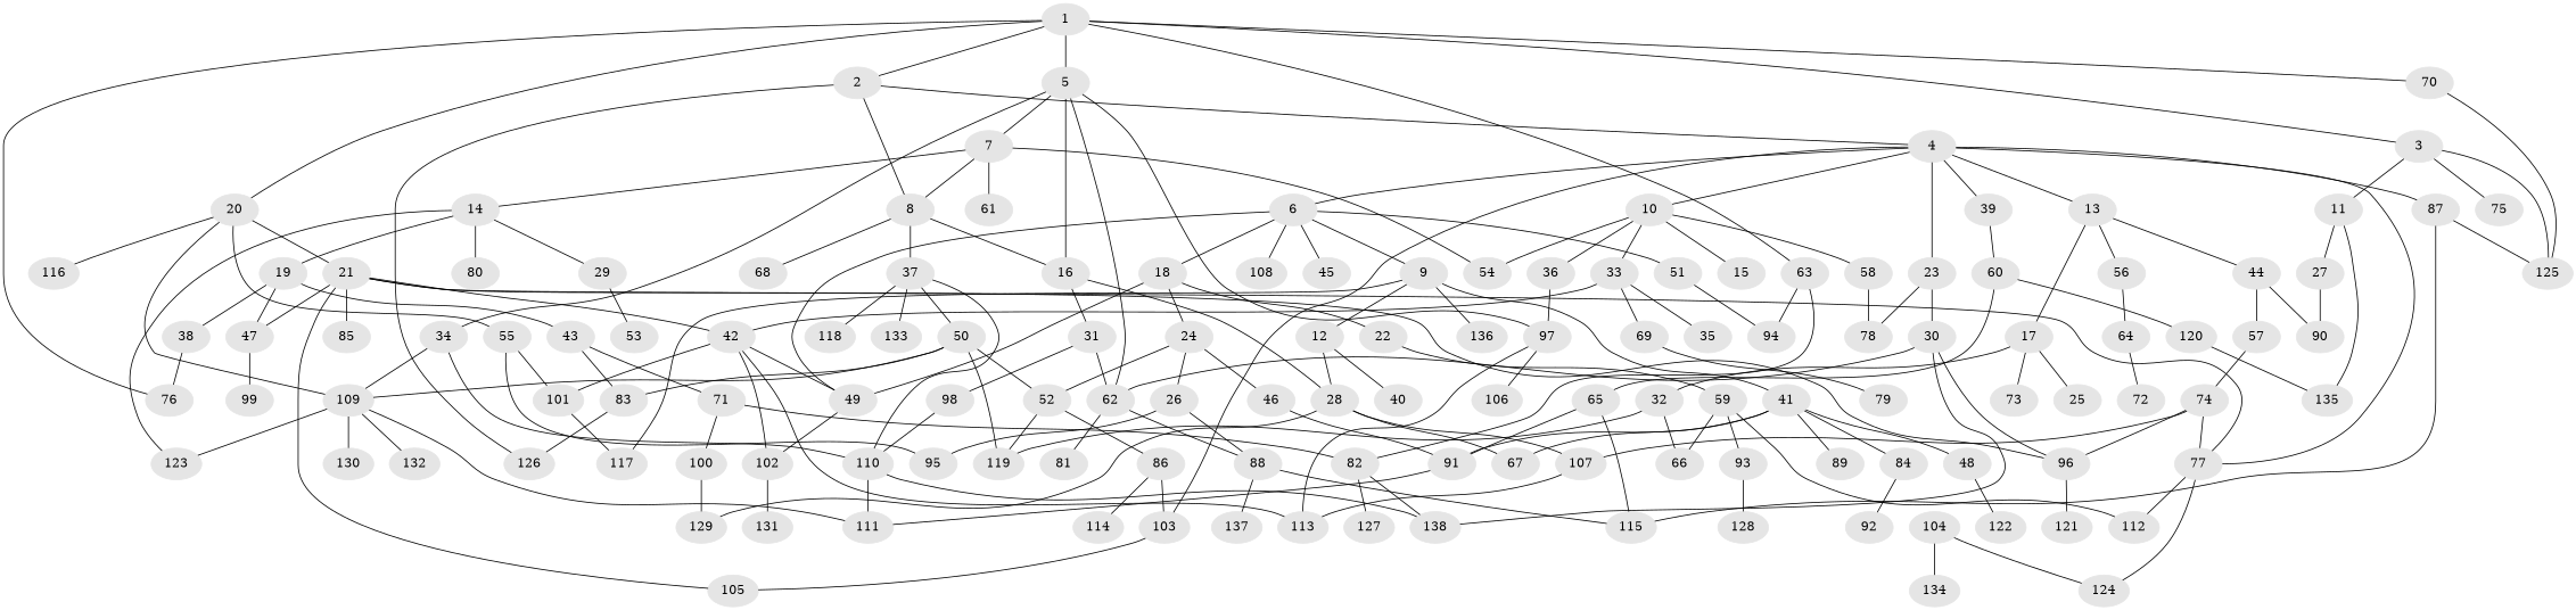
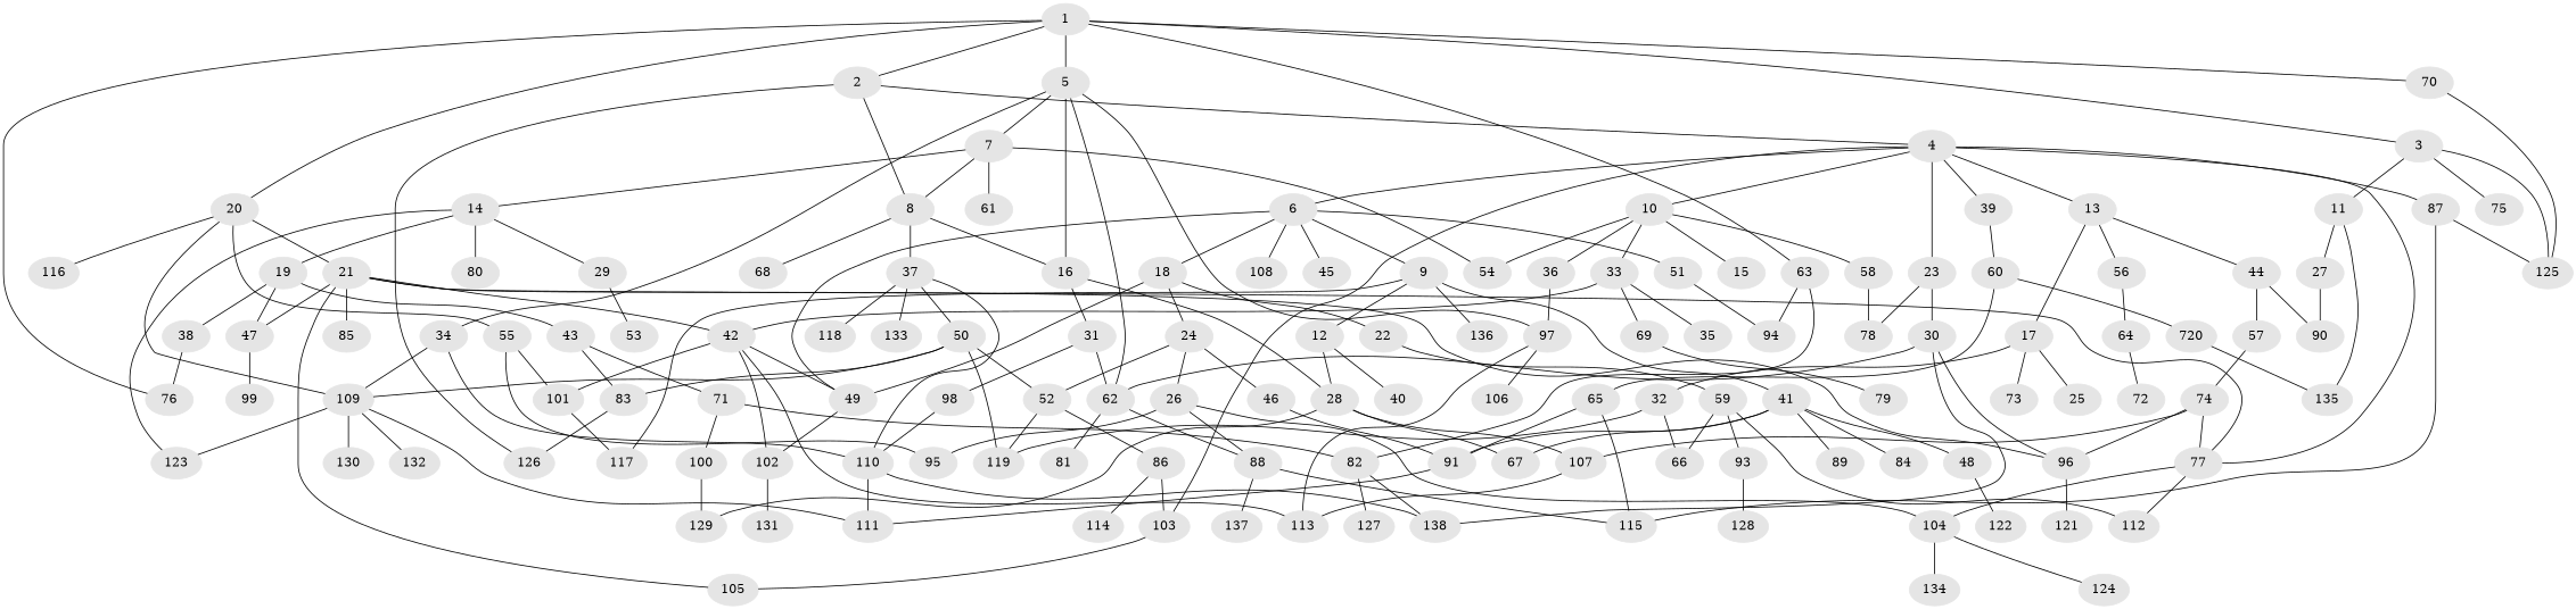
  graph {
    node [color=gray90 style=filled]
    1
    2
    3
    5
    20
    63
    70
    76
    4
    8
    126
    11
    75
    125
    7
    16
    34
    62
    97
    21
    55
    109
    116
    94
    82
    6
    10
    13
    23
    39
    77
    87
    103
    37
    68
    27
    135
    9
    18
    45
    49
    51
    108
    54
    15
    33
    36
    58
    17
    44
    56
    30
    78
    60
    104
    112
    115
    105
    14
    61
    28
    31
    110
    88
    81
    113
    106
    12
    41
    117
    136
    22
    24
    102
    19
    29
    80
    123
    50
    118
    133
    40
    67
    48
    84
    89
    91
    42
    35
    69
    90
    107
    129
    25
    32
    73
    57
    64
    38
    43
    47
    53
    98
    66
    119
    59
    26
    46
    52
    71
    83
    99
    85
    96
    95
    101
    111
    130
    132
    121
    93
    138
    86
    137
    124
    134
    79
    65
-   120
+   120 [label=720]
    122
-   92
    131
    100
    74
    114
    72
    128
    127
    1 -- 2
    1 -- 3
    1 -- 5
    1 -- 20
    1 -- 63
    1 -- 70
    1 -- 76
    2 -- 4
    2 -- 8
    2 -- 126
    3 -- 11
    3 -- 75
    3 -- 125
    5 -- 7
    5 -- 16
    5 -- 34
    5 -- 62
    5 -- 97
    20 -- 21
    20 -- 55
    20 -- 109
    20 -- 116
    63 -- 94
    63 -- 82
    70 -- 125
    4 -- 6
    4 -- 10
    4 -- 13
    4 -- 23
    4 -- 39
    4 -- 77
    4 -- 87
    4 -- 103
    8 -- 16
    8 -- 37
    8 -- 68
    11 -- 27
    11 -- 135
    7 -- 8
    7 -- 54
    7 -- 14
    7 -- 61
    16 -- 28
    16 -- 31
    34 -- 109
    34 -- 110
    62 -- 88
    62 -- 81
    97 -- 113
    97 -- 106
    21 -- 77
    21 -- 105
    21 -- 42
    21 -- 47
    21 -- 85
    21 -- 96
    55 -- 95
    55 -- 101
    109 -- 123
    109 -- 111
    109 -- 130
    109 -- 132
    82 -- 138
    82 -- 127
    6 -- 9
    6 -- 18
    6 -- 45
    6 -- 49
    6 -- 51
    6 -- 108
    10 -- 54
    10 -- 15
    10 -- 33
    10 -- 36
    10 -- 58
    13 -- 17
    13 -- 44
    13 -- 56
    23 -- 30
    23 -- 78
    39 -- 60
-   77 -- 124
+   77 -- 104
    77 -- 112
    87 -- 125
    87 -- 115
    103 -- 105
    37 -- 110
    37 -- 50
    37 -- 118
    37 -- 133
    27 -- 90
    9 -- 12
    9 -- 41
    9 -- 117
    9 -- 136
    18 -- 49
    18 -- 22
    18 -- 24
    49 -- 102
    51 -- 94
    33 -- 42
    33 -- 35
    33 -- 69
    36 -- 97
    58 -- 78
    17 -- 25
    17 -- 32
    17 -- 73
    44 -- 90
    44 -- 57
    56 -- 64
    30 -- 62
    30 -- 96
    30 -- 138
    60 -- 65
    60 -- 120
    104 -- 124
    104 -- 134
    14 -- 19
    14 -- 29
    14 -- 80
    14 -- 123
    28 -- 67
    28 -- 107
    28 -- 129
    31 -- 62
    31 -- 98
    110 -- 111
    110 -- 138
    88 -- 115
    88 -- 137
    12 -- 28
    12 -- 40
    41 -- 67
    41 -- 48
    41 -- 84
    41 -- 89
    41 -- 91
    22 -- 59
    24 -- 26
    24 -- 46
    24 -- 52
    102 -- 131
    19 -- 38
    19 -- 43
    19 -- 47
    29 -- 53
    50 -- 109
    50 -- 119
    50 -- 52
    50 -- 83
    48 -- 122
-   84 -- 92
    91 -- 111
    42 -- 49
    42 -- 113
    42 -- 102
    42 -- 101
    69 -- 79
    107 -- 113
    32 -- 66
    32 -- 119
    57 -- 74
    64 -- 72
    38 -- 76
    43 -- 71
    43 -- 83
    47 -- 99
    98 -- 110
    59 -- 112
    59 -- 66
    59 -- 93
+   26 -- 104
    26 -- 88
    26 -- 95
    46 -- 91
    52 -- 119
    52 -- 86
    71 -- 82
    71 -- 100
    83 -- 126
    96 -- 121
    101 -- 117
    93 -- 128
    86 -- 103
    86 -- 114
    65 -- 115
    65 -- 91
    120 -- 135
    100 -- 129
    74 -- 77
    74 -- 107
    74 -- 96
  }
